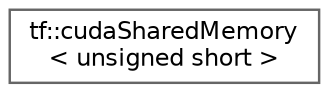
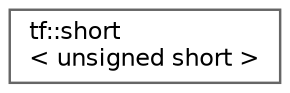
  digraph {
    rankdir=LR
-   n1 [color=grey40 fillcolor=white fontname=Helvetica fontsize=10 height=0.2 label="tf::cudaSharedMemory\l\< unsigned short \>" shape=box style=filled width=0.4]
+   n1 [color=grey40 fillcolor=white fontname=Helvetica fontsize=10 height=0.2 label="tf::short\l\< unsigned short \>" shape=box style=filled width=0.4]
  }
